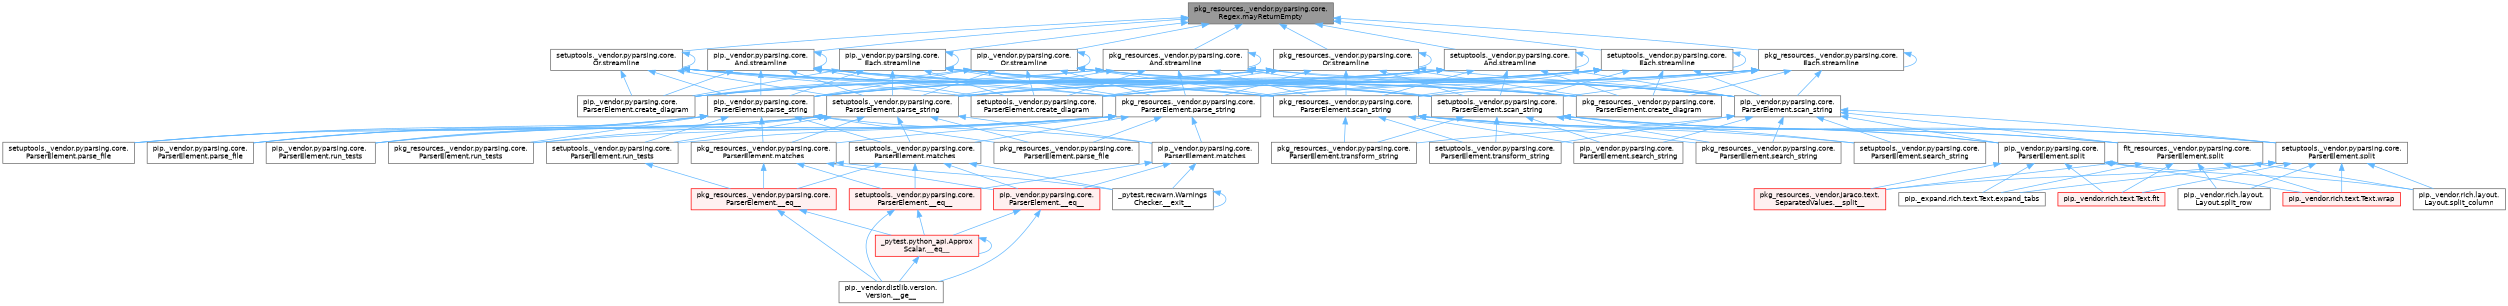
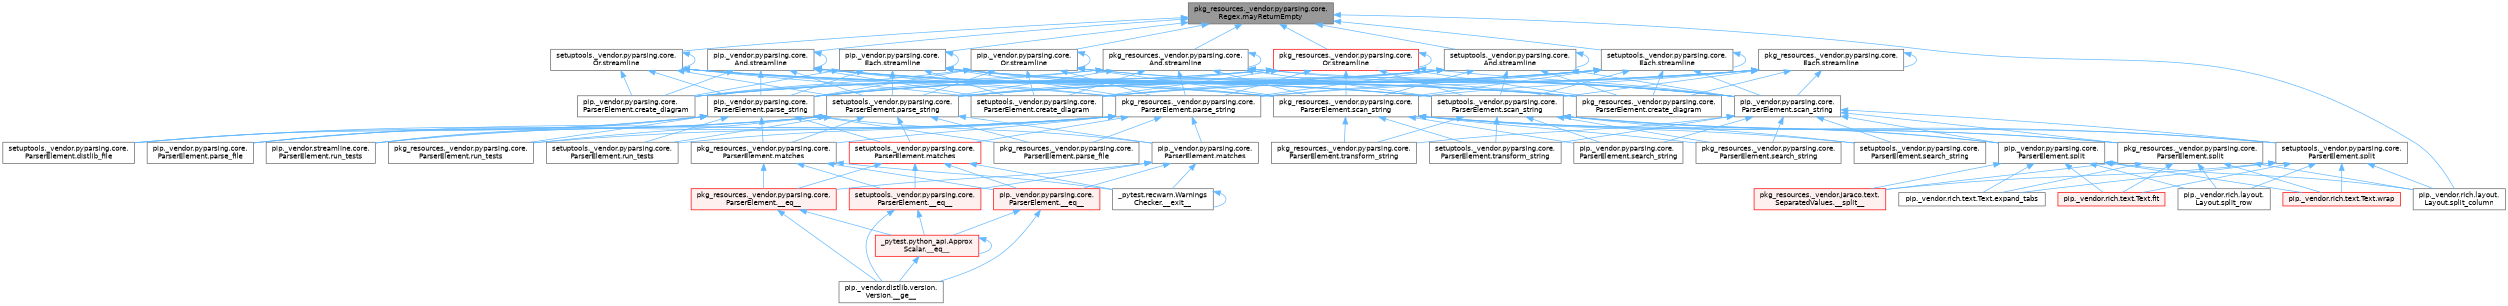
  digraph {
    rankdir=TB
    node [color=grey40 fillcolor=white fontname=Helvetica fontsize=10 shape=box style=filled]
    edge [color=steelblue1 dir=back fontname=Helvetica fontsize=10 labelfontname=Helvetica labelfontsize=10 style=solid]
    n1 [color=gray40 fillcolor=grey60 fontcolor=black height=0.2 label="pkg_resources._vendor.pyparsing.core.\lRegex.mayReturnEmpty" width=0.4]
    n2 [height=0.2 label="pip._vendor.pyparsing.core.\lAnd.streamline" width=0.4]
    n3 [height=0.2 label="pip._vendor.pyparsing.core.\lEach.streamline" width=0.4]
    n4 [height=0.2 label="pip._vendor.pyparsing.core.\lOr.streamline" width=0.4]
    n5 [height=0.2 label="pkg_resources._vendor.pyparsing.core.\lAnd.streamline" width=0.4]
    n6 [height=0.2 label="pkg_resources._vendor.pyparsing.core.\lEach.streamline" width=0.4]
-   n7 [height=0.2 label="pkg_resources._vendor.pyparsing.core.\lOr.streamline" width=0.4]
+   n7 [color=red height=0.2 label="pkg_resources._vendor.pyparsing.core.\lOr.streamline" width=0.4]
    n8 [height=0.2 label="setuptools._vendor.pyparsing.core.\lAnd.streamline" width=0.4]
    n9 [height=0.2 label="setuptools._vendor.pyparsing.core.\lEach.streamline" width=0.4]
    n10 [height=0.2 label="setuptools._vendor.pyparsing.core.\lOr.streamline" width=0.4]
    n11 [height=0.2 label="pip._vendor.pyparsing.core.\lParserElement.create_diagram" width=0.4]
    n12 [height=0.2 label="pkg_resources._vendor.pyparsing.core.\lParserElement.create_diagram" width=0.4]
    n13 [height=0.2 label="setuptools._vendor.pyparsing.core.\lParserElement.create_diagram" width=0.4]
    n14 [height=0.2 label="pip._vendor.pyparsing.core.\lParserElement.parse_string" width=0.4]
    n15 [height=0.2 label="pkg_resources._vendor.pyparsing.core.\lParserElement.parse_string" width=0.4]
    n16 [height=0.2 label="setuptools._vendor.pyparsing.core.\lParserElement.parse_string" width=0.4]
    n17 [height=0.2 label="pip._vendor.pyparsing.core.\lParserElement.scan_string" width=0.4]
    n18 [height=0.2 label="pkg_resources._vendor.pyparsing.core.\lParserElement.scan_string" width=0.4]
    n19 [height=0.2 label="setuptools._vendor.pyparsing.core.\lParserElement.scan_string" width=0.4]
    n20 [height=0.2 label="pip._vendor.pyparsing.core.\lParserElement.matches" width=0.4]
    n21 [height=0.2 label="pkg_resources._vendor.pyparsing.core.\lParserElement.matches" width=0.4]
-   n22 [height=0.2 label="setuptools._vendor.pyparsing.core.\lParserElement.matches" width=0.4]
+   n22 [color=red height=0.2 label="setuptools._vendor.pyparsing.core.\lParserElement.matches" width=0.4]
    n23 [height=0.2 label="pip._vendor.pyparsing.core.\lParserElement.parse_file" width=0.4]
    n24 [height=0.2 label="pkg_resources._vendor.pyparsing.core.\lParserElement.parse_file" width=0.4]
-   n25 [height=0.2 label="setuptools._vendor.pyparsing.core.\lParserElement.parse_file" width=0.4]
-   n26 [height=0.2 label="pip._vendor.pyparsing.core.\lParserElement.run_tests" width=0.4]
+   n25 [height=0.2 label="setuptools._vendor.pyparsing.core.\lParserElement.distlib_file" width=0.4]
+   n26 [height=0.2 label="pip._vendor.streamline.core.\lParserElement.run_tests" width=0.4]
    n27 [height=0.2 label="pkg_resources._vendor.pyparsing.core.\lParserElement.run_tests" width=0.4]
    n28 [height=0.2 label="setuptools._vendor.pyparsing.core.\lParserElement.run_tests" width=0.4]
    n29 [height=0.2 label="pip._vendor.pyparsing.core.\lParserElement.search_string" width=0.4]
    n30 [height=0.2 label="pkg_resources._vendor.pyparsing.core.\lParserElement.search_string" width=0.4]
    n31 [height=0.2 label="setuptools._vendor.pyparsing.core.\lParserElement.search_string" width=0.4]
    n32 [height=0.2 label="pip._vendor.pyparsing.core.\lParserElement.split" width=0.4]
-   n33 [height=0.2 label="fit_resources._vendor.pyparsing.core.\lParserElement.split" width=0.4]
+   n33 [height=0.2 label="pkg_resources._vendor.pyparsing.core.\lParserElement.split" width=0.4]
    n34 [height=0.2 label="setuptools._vendor.pyparsing.core.\lParserElement.split" width=0.4]
    n35 [height=0.2 label="pkg_resources._vendor.pyparsing.core.\lParserElement.transform_string" width=0.4]
    n36 [height=0.2 label="setuptools._vendor.pyparsing.core.\lParserElement.transform_string" width=0.4]
    n37 [color=red fillcolor="#FFF0F0" height=0.2 label="pip._vendor.pyparsing.core.\lParserElement.__eq__" width=0.4]
    n38 [color=red fillcolor="#FFF0F0" height=0.2 label="pkg_resources._vendor.pyparsing.core.\lParserElement.__eq__" width=0.4]
    n39 [color=red fillcolor="#FFF0F0" height=0.2 label="setuptools._vendor.pyparsing.core.\lParserElement.__eq__" width=0.4]
    n40 [height=0.2 label="_pytest.recwarn.Warnings\lChecker.__exit__" width=0.4]
    n41 [color=red fillcolor="#FFF0F0" height=0.2 label="_pytest.python_api.Approx\lScalar.__eq__" width=0.4]
    n42 [height=0.2 label="pip._vendor.distlib.version.\lVersion.__ge__" width=0.4]
    n43 [color=red fillcolor="#FFF0F0" height=0.2 label="pkg_resources._vendor.jaraco.text.\lSeparatedValues.__split__" width=0.4]
-   n44 [height=0.2 label="pip._expand.rich.text.Text.expand_tabs" width=0.4]
+   n44 [height=0.2 label="pip._vendor.rich.text.Text.expand_tabs" width=0.4]
    n45 [color=red fillcolor="#FFF0F0" height=0.2 label="pip._vendor.rich.text.Text.fit" width=0.4]
    n46 [height=0.2 label="pip._vendor.rich.layout.\lLayout.split_column" width=0.4]
    n47 [height=0.2 label="pip._vendor.rich.layout.\lLayout.split_row" width=0.4]
    n48 [color=red fillcolor="#FFF0F0" height=0.2 label="pip._vendor.rich.text.Text.wrap" width=0.4]
    n1 -> n2
    n1 -> n3
    n1 -> n4
    n1 -> n5
-   n1 -> n6
+   n1 -> n46
    n1 -> n7
    n1 -> n8
    n1 -> n9
    n1 -> n10
    n2 -> n2
    n2 -> n11
    n2 -> n12
    n2 -> n13
    n2 -> n14
    n2 -> n15
    n2 -> n16
    n2 -> n17
    n2 -> n18
    n2 -> n19
    n3 -> n3
    n3 -> n11
    n3 -> n12
    n3 -> n13
    n3 -> n14
    n3 -> n15
    n3 -> n16
    n3 -> n17
    n3 -> n18
    n3 -> n19
    n4 -> n4
    n4 -> n11
    n4 -> n12
    n4 -> n13
    n4 -> n14
    n4 -> n15
    n4 -> n16
    n4 -> n17
    n4 -> n18
-   n4 -> n19
    n5 -> n5
    n5 -> n11
    n5 -> n12
    n5 -> n13
    n5 -> n14
    n5 -> n15
    n5 -> n16
    n5 -> n17
    n5 -> n18
    n5 -> n19
    n6 -> n6
    n6 -> n12
    n6 -> n13
    n6 -> n14
    n6 -> n15
    n6 -> n16
    n6 -> n17
    n6 -> n18
    n6 -> n19
    n7 -> n7
    n7 -> n11
    n7 -> n12
    n7 -> n13
    n7 -> n14
    n7 -> n15
    n7 -> n16
    n7 -> n17
    n7 -> n18
    n7 -> n19
    n8 -> n8
    n8 -> n11
    n8 -> n12
    n8 -> n13
    n8 -> n14
    n8 -> n15
    n8 -> n16
    n8 -> n17
    n8 -> n18
    n8 -> n19
    n9 -> n9
    n9 -> n11
    n9 -> n12
    n9 -> n13
    n9 -> n14
    n9 -> n15
    n9 -> n16
    n9 -> n17
    n9 -> n18
    n9 -> n19
    n10 -> n10
    n10 -> n11
    n10 -> n12
    n10 -> n13
    n10 -> n14
    n10 -> n15
    n10 -> n16
    n10 -> n17
    n10 -> n18
    n10 -> n19
    n14 -> n20
    n14 -> n21
    n14 -> n22
    n14 -> n23
    n14 -> n24
    n14 -> n25
    n14 -> n26
    n14 -> n27
    n14 -> n28
    n15 -> n20
    n15 -> n21
    n15 -> n22
    n15 -> n23
    n15 -> n24
    n15 -> n25
    n15 -> n26
    n15 -> n27
    n15 -> n28
    n16 -> n20
    n16 -> n21
    n16 -> n22
    n16 -> n23
    n16 -> n24
    n16 -> n25
    n16 -> n26
    n16 -> n27
    n16 -> n28
    n17 -> n29
    n17 -> n30
    n17 -> n31
    n17 -> n32
    n17 -> n33
    n17 -> n34
    n17 -> n35
    n17 -> n36
    n18 -> n29
    n18 -> n30
    n18 -> n31
    n18 -> n32
    n18 -> n33
    n18 -> n34
    n18 -> n35
    n18 -> n36
    n19 -> n29
    n19 -> n30
    n19 -> n31
    n19 -> n32
    n19 -> n33
    n19 -> n34
    n19 -> n35
    n19 -> n36
    n20 -> n37
-   n28 -> n38
+   n20 -> n38
    n20 -> n39
    n20 -> n40
    n21 -> n37
    n21 -> n38
    n21 -> n39
    n21 -> n40
    n22 -> n37
    n22 -> n38
    n22 -> n39
    n22 -> n40
    n32 -> n43
    n32 -> n44
    n32 -> n45
    n32 -> n46
+   n32 -> n47
    n32 -> n48
    n33 -> n43
    n33 -> n44
    n33 -> n45
    n33 -> n46
    n33 -> n47
    n33 -> n48
    n34 -> n43
    n34 -> n44
    n34 -> n45
    n34 -> n46
    n34 -> n47
    n34 -> n48
    n37 -> n41
    n37 -> n42
    n38 -> n41
    n38 -> n42
    n39 -> n41
    n39 -> n42
    n40 -> n40
    n41 -> n41
    n41 -> n42
  }
